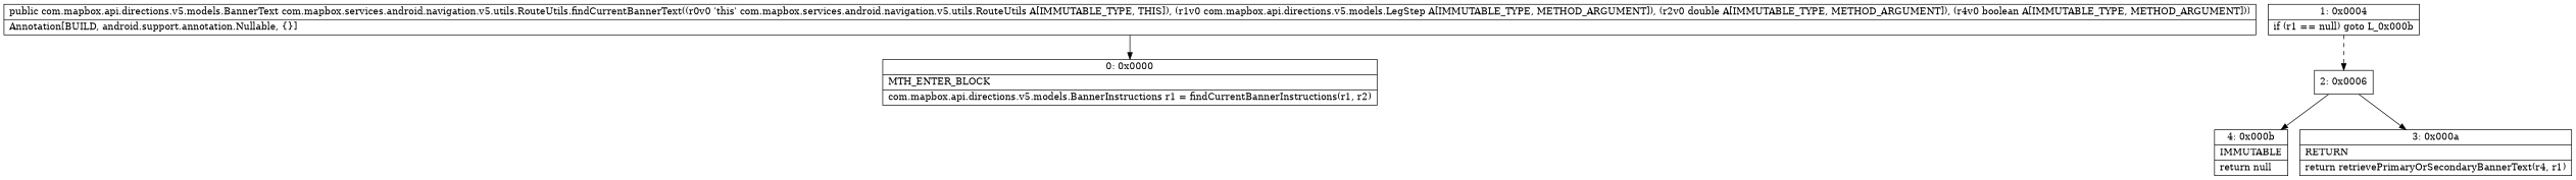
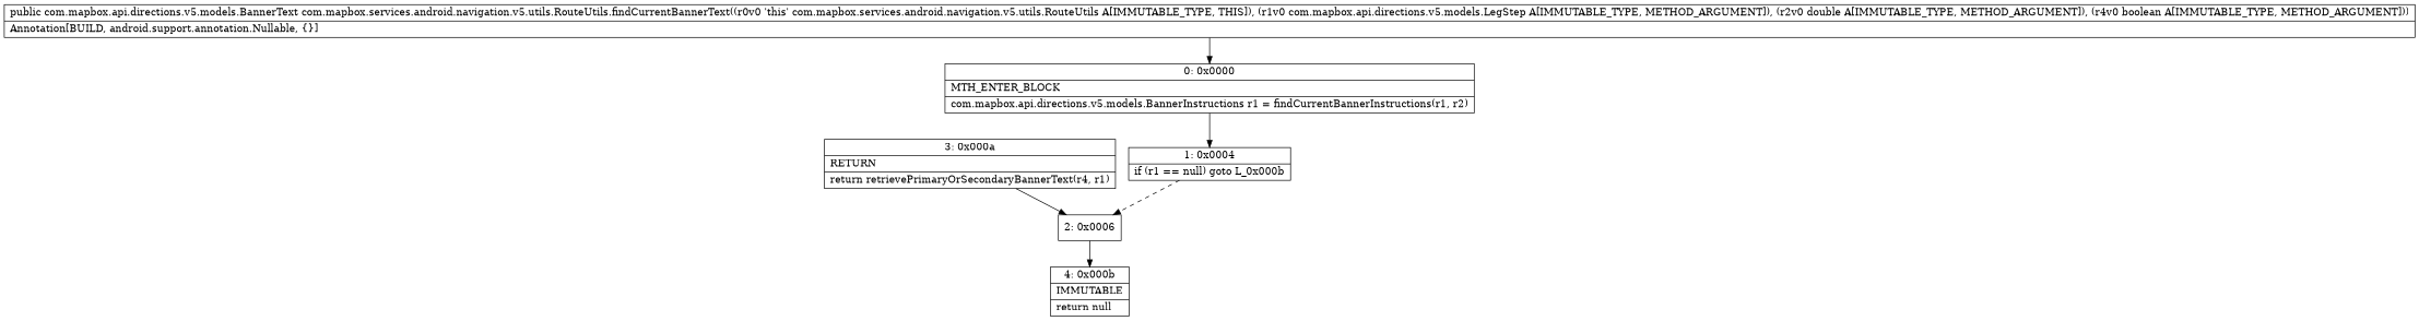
  digraph {
    node [shape=record]
    n1 [label="{0\:\ 0x0000|MTH_ENTER_BLOCK\l|com.mapbox.api.directions.v5.models.BannerInstructions r1 = findCurrentBannerInstructions(r1, r2)\l}"]
    n2 [label="{1\:\ 0x0004|if (r1 == null) goto L_0x000b\l}"]
    n3 [label="{2\:\ 0x0006}"]
    n4 [label="{4\:\ 0x000b|IMMUTABLE\l|return null\l}"]
    n5 [label="{3\:\ 0x000a|RETURN\l|return retrievePrimaryOrSecondaryBannerText(r4, r1)\l}"]
    n6 [label="{public com.mapbox.api.directions.v5.models.BannerText com.mapbox.services.android.navigation.v5.utils.RouteUtils.findCurrentBannerText((r0v0 'this' com.mapbox.services.android.navigation.v5.utils.RouteUtils A[IMMUTABLE_TYPE, THIS]), (r1v0 com.mapbox.api.directions.v5.models.LegStep A[IMMUTABLE_TYPE, METHOD_ARGUMENT]), (r2v0 double A[IMMUTABLE_TYPE, METHOD_ARGUMENT]), (r4v0 boolean A[IMMUTABLE_TYPE, METHOD_ARGUMENT]))  | Annotation[BUILD, android.support.annotation.Nullable, \{\}]\l}"]
+   n1 -> n2
    n2 -> n3 [style=dashed]
    n3 -> n4
-   n3 -> n5
+   n5 -> n3
    n6 -> n1
  }
